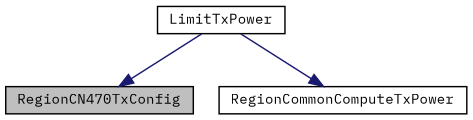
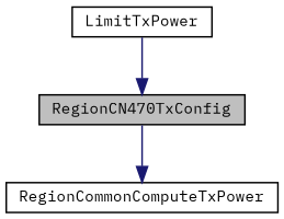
  digraph {
    fontname="IBM Plex Mono"
    rankdir=TB
    node [color=black fillcolor=white fontname="IBM Plex Mono" fontsize=10 shape=record style=filled]
    edge [color=midnightblue fontname="IBM Plex Mono" fontsize=10 labelfontname=Helvetica labelfontsize=10 style=solid]
    n1 [fillcolor=grey75 fontcolor=black height=0.2 label=RegionCN470TxConfig width=0.4]
    n2 [height=0.2 label=RegionCommonComputeTxPower width=0.4]
    n3 [height=0.2 label=LimitTxPower width=0.4]
-   n3 -> n2
+   n1 -> n2
    n3 -> n1
  }
